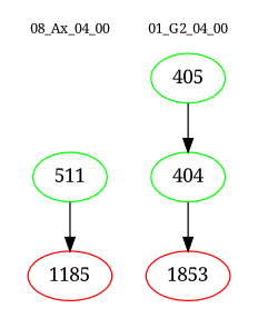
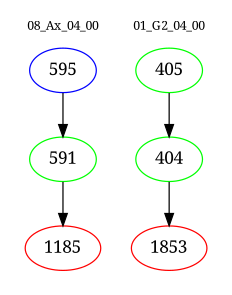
  digraph {
    fontname="Noto Serif"
    node [color=green fontname="Noto Serif"]
    edge [color=black fontname="Noto Serif"]
-   n2 [label=511]
+   n1 [color=blue label=595]
+   n2 [label=591]
    n3 [color=red label=1185]
    n4 [label=405]
    n5 [label=404]
    n6 [color=red label=1853]
    subgraph cluster_1 {
      color=white
      fontsize=10
      label="08_Ax_04_00"
+     n1
      n2
      n3
    }
    subgraph cluster_2 {
      color=white
      fontsize=10
      label="01_G2_04_00"
      n4
      n5
      n6
    }
+   n1 -> n2
    n2 -> n3
    n4 -> n5
    n5 -> n6
  }
